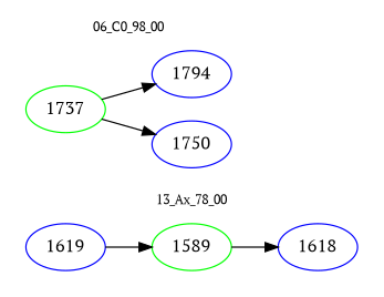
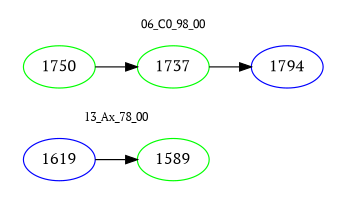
  digraph {
    fontname="PT Serif"
    rankdir=LR
    node [color=blue fontname="PT Serif"]
    edge [color=black fontname="PT Serif"]
    n1 [label=1619]
    n2 [color=green label=1589]
-   n3 [label=1618]
-   n4 [label=1750]
+   n4 [color=green label=1750]
    n5 [color=green label=1737]
    n6 [label=1794]
    subgraph cluster_1 {
      color=white
      fontsize=10
      label="13_Ax_78_00"
      n1
      n2
-     n3
    }
    subgraph cluster_2 {
      color=white
      fontsize=10
      label="06_C0_98_00"
      n4
      n5
      n6
    }
    n1 -> n2
-   n2 -> n3
-   n5 -> n4
+   n4 -> n5
    n5 -> n6
  }
